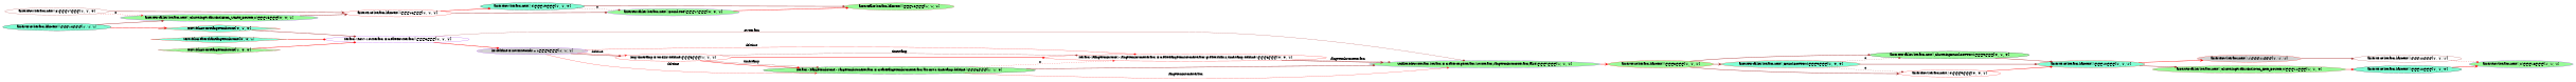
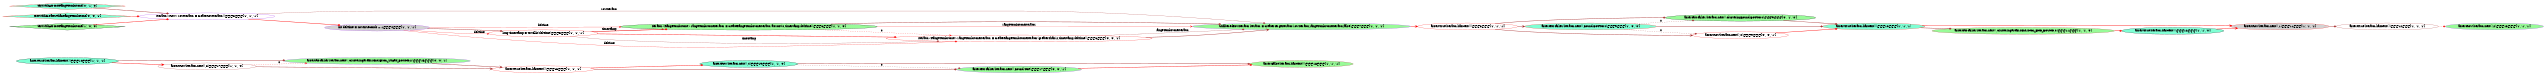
  digraph {
    rankdir=LR
    node [color=red fillcolor=palegreen shape=ellipse style=filled]
    edge [arrowhead=diamond color=brown style=bold]
    n1 [color=black fillcolor=aquamarine label="assertTrue(iterator.hasNext())@@@14@@@['1', '1', '1']"]
    n2 [color=purple label="assertRtMarker(iterator.next(),ClusteringPrefix.Kind.EXCL_START_BOUND,2)@@@15@@@['0', '0', '1']"]
    n3 [color=brown fillcolor=white label="assertRow(iterator.next(),3)@@@17@@@['1', '1', '0']"]
    n4 [fillcolor=white label="assertTrue(iterator.hasNext())@@@16@@@['1', '1', '1']"]
    n5 [color=black fillcolor=aquamarine label="assertRow(iterator.next(),4)@@@19@@@['1', '1', '0']"]
    n6 [color=purple label="assertRtMarker(iterator.next(),Bound.TOP)@@@17@@@['0', '0', '1']"]
    n7 [color=brown label="assertFalse(iterator.hasNext())@@@18@@@['1', '1', '1']"]
    n8 [color=black fillcolor=aquamarine label="assertTrue(iterator.hasNext())@@@12@@@['1', '1', '0']"]
    n9 [fillcolor=lightgrey label="assertRow(iterator.next(),1)@@@11@@@['1', '1', '1']"]
    n10 [color=brown fillcolor=white label="assertTrue(iterator.hasNext())@@@12@@@['1', '1', '1']"]
    n11 [color=purple label="assertRow(iterator.next(),2)@@@13@@@['1', '1', '1']"]
-   n12 [label="assertTrue(iterator.hasNext())@@@8@@@['1', '1', '1']"]
+   n12 [fillcolor=white label="assertTrue(iterator.hasNext())@@@8@@@['1', '1', '1']"]
    n13 [color=black label="assertRtMarker(iterator.next(),ClusteringBound.BOTTOM)@@@9@@@['0', '1', '0']"]
    n14 [fillcolor=aquamarine label="assertRtMarker(iterator.next(),Bound.BOTTOM)@@@9@@@['1', '0', '0']"]
    n15 [fillcolor=white label="assertRow(iterator.next(),0)@@@9@@@['0', '0', '1']"]
    n16 [fillcolor=aquamarine label="assertTrue(iterator.hasNext())@@@10@@@['1', '1', '1']"]
    n17 [fillcolor=aquamarine label="testWithAtMostRangeTombstone['0', '1', '0']" shape=diamond]
    n18 [color=purple fillcolor=white label="Iterator<Row> rowIterator = createRowIterator()@@@3@@@['1', '1', '1']"]
    n19 [color=purple label="UnfilteredRowIterator iterator = createMergeIterator(rowIterator,rangeTombstoneIterator,false)@@@7@@@['1', '1', '1']"]
    n20 [color=purple fillcolor=lightgrey label="int delTime = nowInSeconds + 1@@@4@@@['1', '1', '1']"]
    n21 [color=brown label="assertRtMarker(iterator.next(),ClusteringPrefix.Kind.INCL_END_BOUND,0)@@@11@@@['1', '1', '0']"]
    n22 [fillcolor=white label="long timestamp = toMillis(delTime)@@@5@@@['1', '1', '1']"]
    n23 [fillcolor=white label="Iterator<RangeTombstone> rangeTombstoneIterator = createRangeTombstoneIterator(greaterThan(2,timestamp,delTime))@@@6@@@['0', '0', '1']"]
    n24 [color=black label="Iterator<RangeTombstone> rangeTombstoneIterator = createRangeTombstoneIterator(atMost(0,timestamp,delTime))@@@6@@@['1', '1', '0']"]
    n25 [fillcolor=aquamarine label="testWithGreaterThanRangeTombstone['0', '0', '1']" shape=diamond]
-   n26 [color=brown label="testWithAtMostRangeTombstone['1', '0', '0']" shape=diamond]
+   n26 [color=black label="testWithAtMostRangeTombstone['1', '0', '0']" shape=diamond]
    n1 -> n2
-   n1 -> n17 [arrowhead=vee color=red]
+   n1 -> n3 [arrowhead=vee color=red]
    n2 -> n4 [arrowhead=vee]
    n3 -> n2 [arrowhead=vee color=red label=0 style=dashed]
    n3 -> n4 [arrowhead=vee]
    n4 -> n5 [color=red]
    n4 -> n6
    n5 -> n6 [label=0 style=dashed]
    n5 -> n7
    n6 -> n7 [color=red]
-   n8 -> n11 [arrowhead=vee color=red]
+   n8 -> n9 [arrowhead=vee color=red]
    n9 -> n10
    n10 -> n11 [color=red style=dashed]
    n12 -> n13
    n12 -> n14 [arrowhead=vee]
    n12 -> n15 [arrowhead=vee]
    n13 -> n16
    n14 -> n13 [label=0 style=dashed]
    n14 -> n15 [label=0 style=dashed]
    n14 -> n16
    n15 -> n16 [color=red]
    n16 -> n9 [arrowhead=vee color=red]
    n16 -> n21
    n17 -> n18
    n18 -> n19 [label=rowIterator style=solid]
    n18 -> n20 [color=red]
    n19 -> n12 [arrowhead=vee color=red]
    n20 -> n22
    n20 -> n22 [arrowhead=vee color=red label=delTime style=solid]
    n20 -> n23 [color=red label=delTime style=solid]
    n20 -> n24 [arrowhead=vee color=red label=delTime style=solid]
    n21 -> n8 [color=red]
    n22 -> n23 [color=red]
    n22 -> n23 [label=timestamp style=solid]
    n22 -> n24 [label=timestamp style=solid]
    n22 -> n24 [color=red]
    n23 -> n19 [arrowhead=vee]
    n23 -> n19 [label=rangeTombstoneIterator style=solid]
    n24 -> n19 [arrowhead=vee color=red label=rangeTombstoneIterator style=solid]
    n24 -> n19
    n24 -> n23 [arrowhead=vee color=red label=0 style=dashed]
    n25 -> n18 [color=red]
    n26 -> n18 [color=red]
  }
